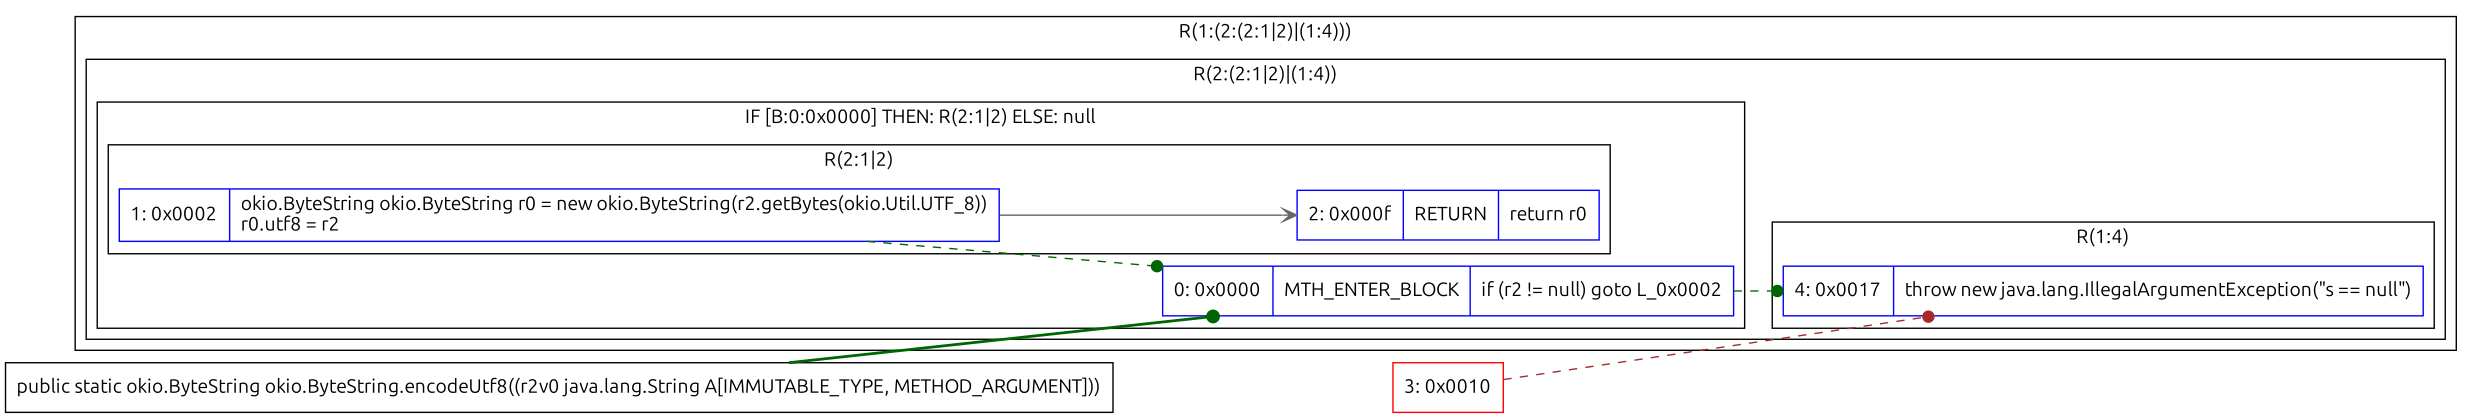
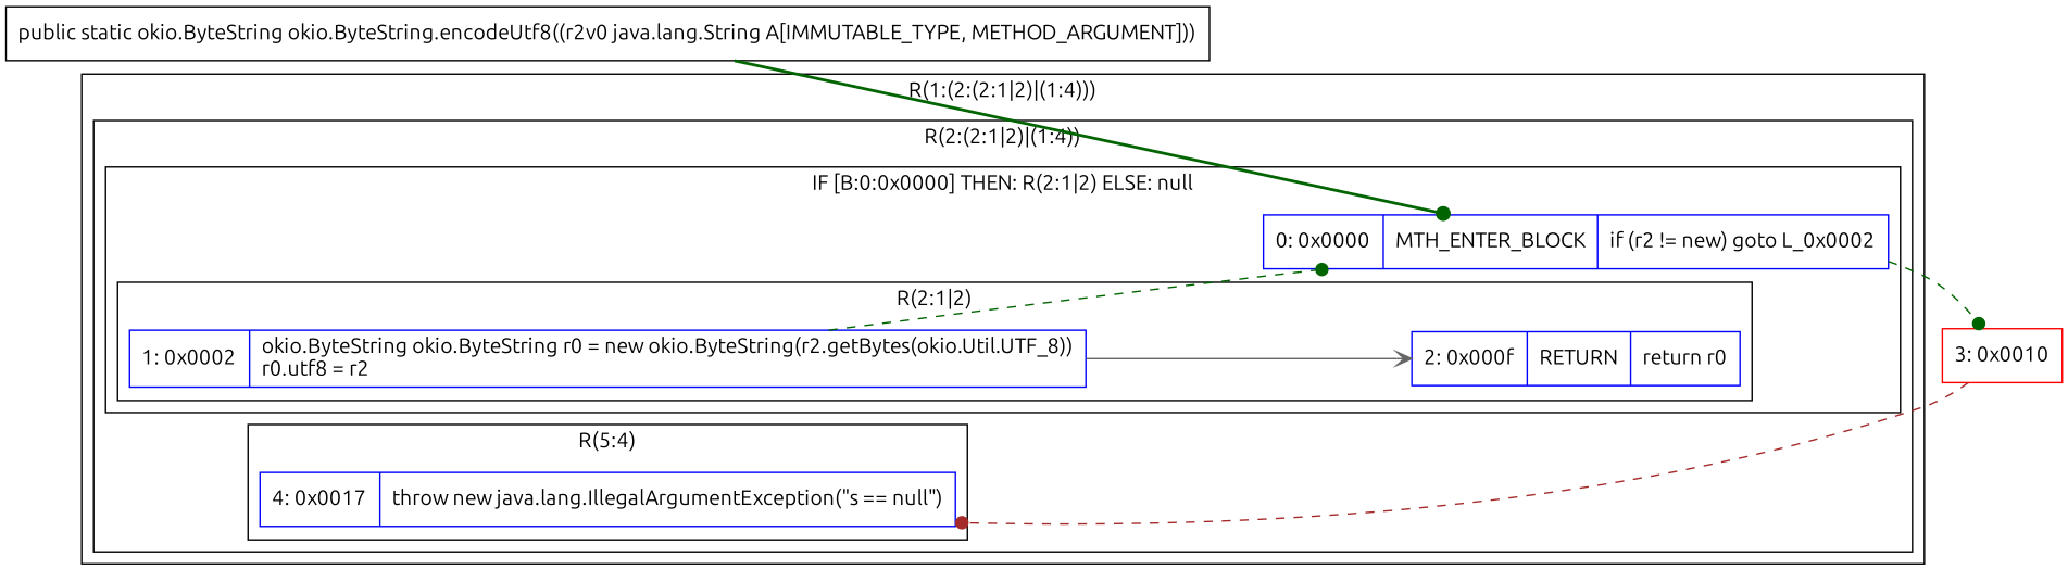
  digraph {
    fontname=Ubuntu
    rankdir=LR
    node [color=blue fontname=Ubuntu shape=record]
    edge [arrowhead=dot color=darkgreen fontname=Ubuntu style=dashed]
    n1 [label="{1\:\ 0x0002|okio.ByteString okio.ByteString r0 = new okio.ByteString(r2.getBytes(okio.Util.UTF_8))\lr0.utf8 = r2\l}"]
    n2 [label="{2\:\ 0x000f|RETURN\l|return r0\l}"]
-   n3 [label="{0\:\ 0x0000|MTH_ENTER_BLOCK\l|if (r2 != null) goto L_0x0002\l}"]
+   n3 [label="{0\:\ 0x0000|MTH_ENTER_BLOCK\l|if (r2 != new) goto L_0x0002\l}"]
    n4 [label="{4\:\ 0x0017|throw new java.lang.IllegalArgumentException(\"s == null\")\l}"]
    n5 [color=red label="{3\:\ 0x0010}"]
    n6 [label="{public static okio.ByteString okio.ByteString.encodeUtf8((r2v0 java.lang.String A[IMMUTABLE_TYPE, METHOD_ARGUMENT])) }" color=""]
    subgraph cluster_1 {
      label="R(1:(2:(2:1|2)|(1:4)))"
      subgraph cluster_2 {
        label="R(2:(2:1|2)|(1:4))"
        subgraph cluster_3 {
          label="IF [B:0:0x0000] THEN: R(2:1|2) ELSE: null"
          n3
          subgraph cluster_4 {
            label="R(2:1|2)"
            n1
            n2
          }
        }
        subgraph cluster_5 {
-         label="R(1:4)"
+         label="R(5:4)"
          n4
        }
      }
    }
    n1 -> n2 [arrowhead=vee color=gray40 style=solid]
    n1 -> n3
-   n3 -> n4
+   n3 -> n5
    n5 -> n4 [color=brown]
    n6 -> n3 [style=bold]
  }
